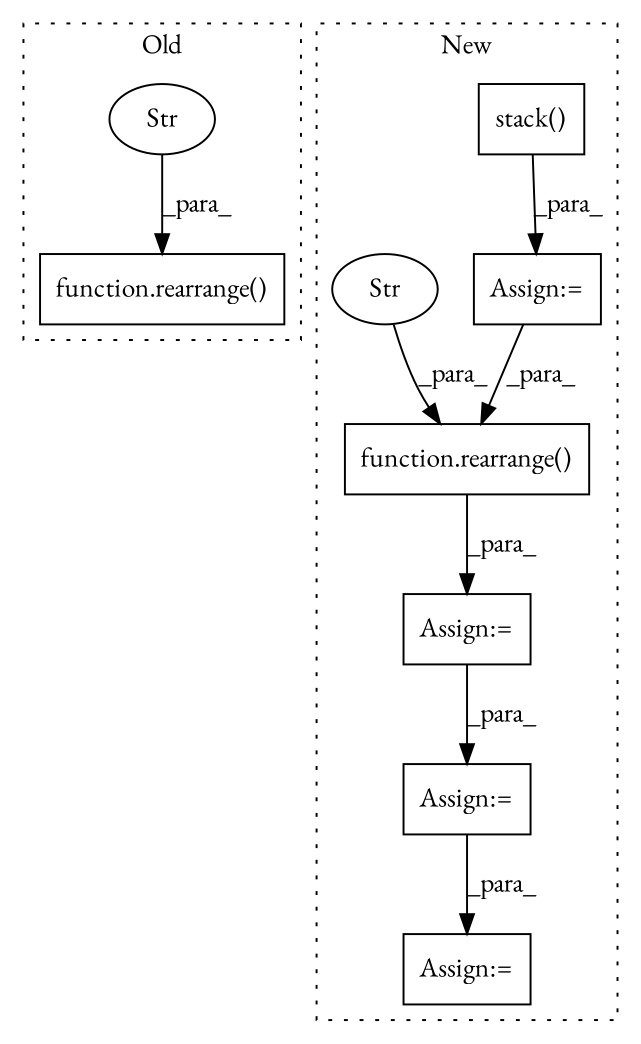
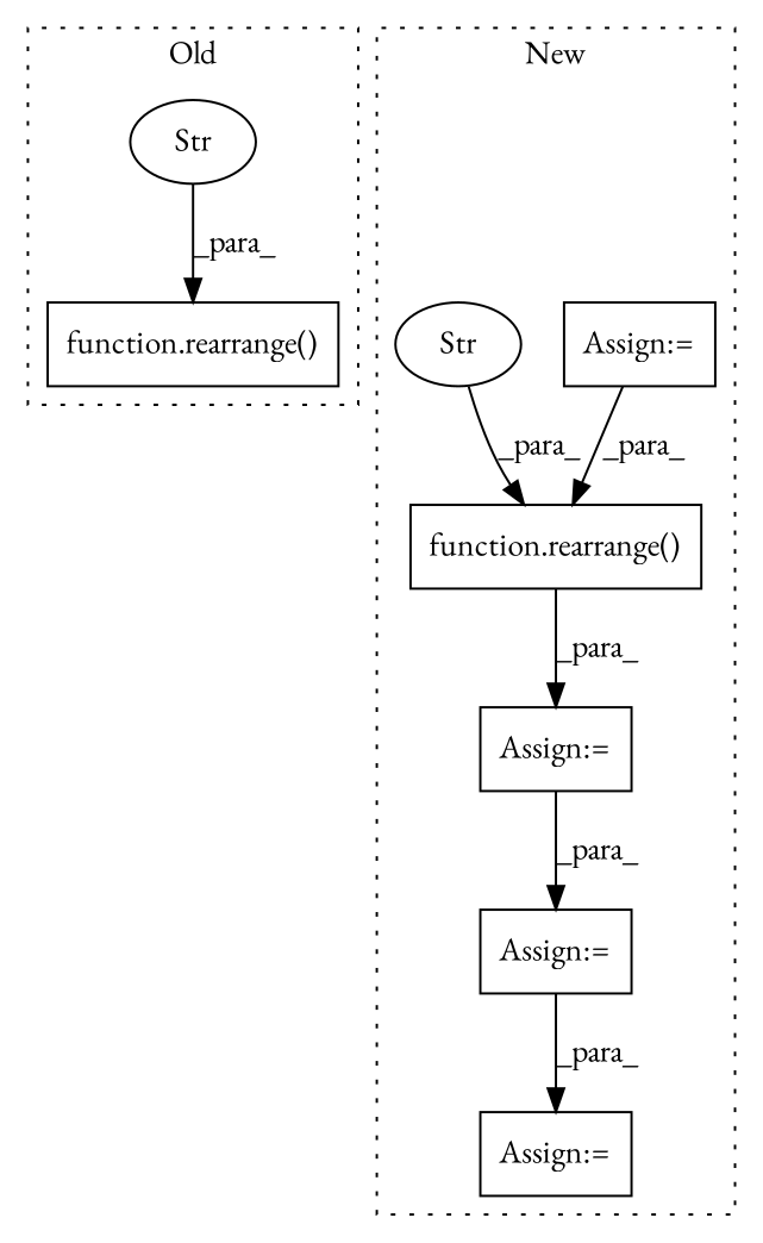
  digraph {
    fontname="EB Garamond"
    node [a=68 l=3 shape=box fontname="EB Garamond"]
    edge [fontname="EB Garamond"]
    n1 [a=75 l="10,1" label="function.rearrange()" s="3496,3531"]
    n2 [a=66 l=16 label=Str s=3515 shape=ellipse]
-   n3 [a=75 l="12,11" label="stack()" s="3461,3520"]
    n4 [a=75 l="10,1" label="function.rearrange()" s="3555,3597"]
    n5 [a=66 l=18 label=Str s=3579 shape=ellipse]
    n6 [label="Assign:=" s=4008]
    n7 [label="Assign:=" s=3458]
    n8 [label="Assign:=" s=3552]
    n9 [label="Assign:=" s=3633]
    subgraph cluster_1 {
      label=Old
      style=dotted
      n1
      n2
    }
    subgraph cluster_2 {
      label=New
      style=dotted
-     n3
      n4
      n5
      n6
      n7
      n8
      n9
    }
    n2 -> n1 [label=_para_]
-   n3 -> n7 [label=_para_]
    n4 -> n8 [label=_para_]
    n5 -> n4 [label=_para_]
    n7 -> n4 [label=_para_]
    n8 -> n9 [label=_para_]
    n9 -> n6 [label=_para_]
  }
